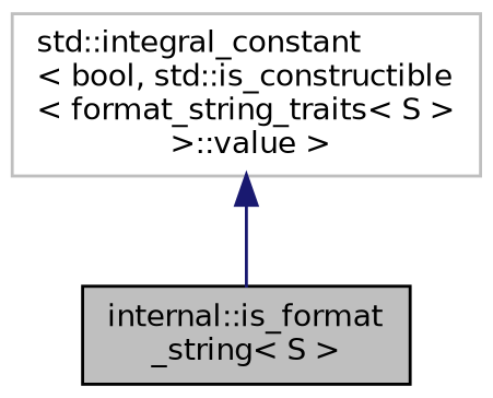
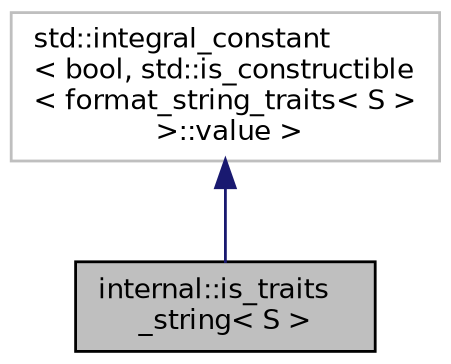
  digraph {
    rankdir=TB
    node [fontname=Helvetica fontsize=10 shape=record style=filled]
-   n1 [color=black fillcolor=grey75 fontcolor=black height=0.2 label="internal::is_format\l_string\< S \>" width=0.4]
+   n1 [color=black fillcolor=grey75 fontcolor=black height=0.2 label="internal::is_traits\l_string\< S \>" width=0.4]
    n2 [color=grey75 fillcolor=white height=0.2 label="std::integral_constant\l\< bool, std::is_constructible\l\< format_string_traits\< S \>\l \>::value \>" width=0.4]
    n2 -> n1 [color=midnightblue dir=back fontname=Helvetica fontsize=10 labelfontname=Helvetica labelfontsize=10 style=solid]
  }
